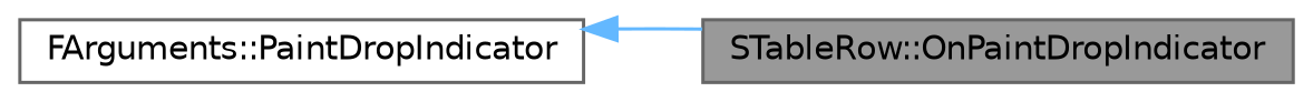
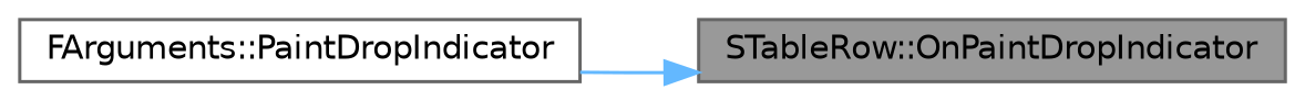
  digraph {
    rankdir=RL
    node [fontname=Helvetica fontsize=10 shape=box style=filled]
    n1 [color=gray40 fillcolor=grey60 fontcolor=black height=0.2 label="STableRow::OnPaintDropIndicator" width=0.4]
    n2 [color=grey40 fillcolor=white height=0.2 label="FArguments::PaintDropIndicator" width=0.4]
-   n2 -> n1 [color=steelblue1 dir=back fontname=Helvetica fontsize=10 labelfontname=Helvetica labelfontsize=10 style=solid]
+   n1 -> n2 [color=steelblue1 dir=back fontname=Helvetica fontsize=10 labelfontname=Helvetica labelfontsize=10 style=solid]
  }
